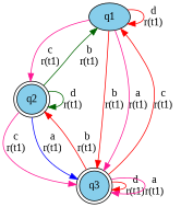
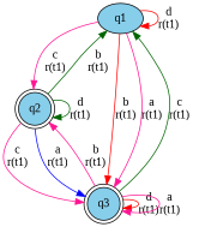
  digraph {
    fontname="Liberation Serif"
    node [fillcolor=skyblue fontname="Liberation Serif" style=filled shape=doublecircle]
    edge [color=red fontname="Liberation Serif"]
    n1 [label=q1 shape=""]
    n2 [label=q2]
    n3 [label=q3]
    n1 -> n1 [label="d\nr(t1)\n"]
    n1 -> n2 [color=deeppink label="c\nr(t1)\n"]
    n1 -> n3 [label="b\nr(t1)\n"]
    n1 -> n3 [color=deeppink label="a\nr(t1)\n"]
    n2 -> n1 [color=darkgreen label="b\nr(t1)\n"]
    n2 -> n2 [color=darkgreen label="d\nr(t1)\n"]
    n2 -> n3 [color=deeppink label="c\nr(t1)\n"]
    n2 -> n3 [color=blue label="a\nr(t1)\n"]
-   n3 -> n1 [label="c\nr(t1)\n"]
-   n3 -> n2 [label="b\nr(t1)\n"]
+   n3 -> n1 [color=darkgreen label="c\nr(t1)\n"]
+   n3 -> n2 [color=deeppink label="b\nr(t1)\n"]
    n3 -> n3 [label="d\nr(t1)\n"]
    n3 -> n3 [color=deeppink label="a\nr(t1)\n"]
  }
